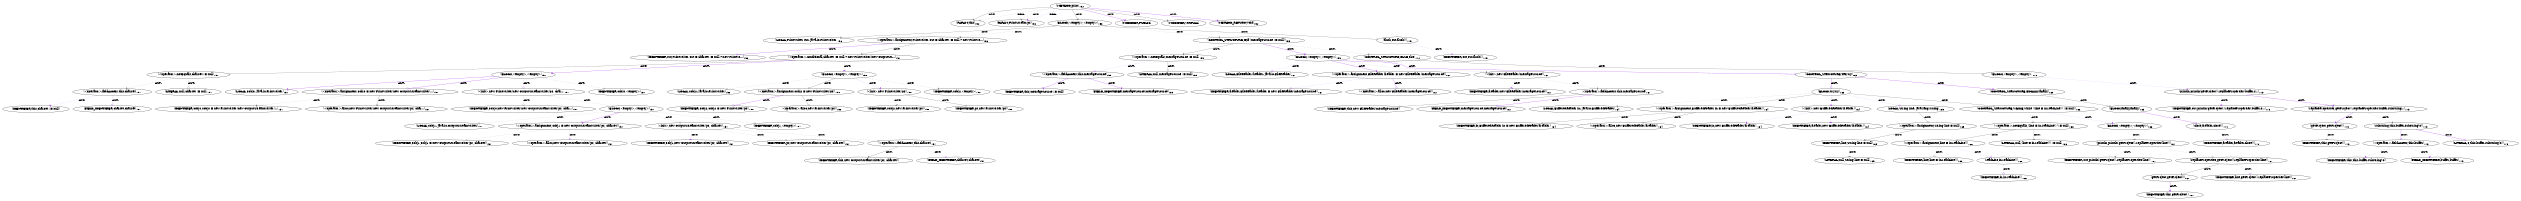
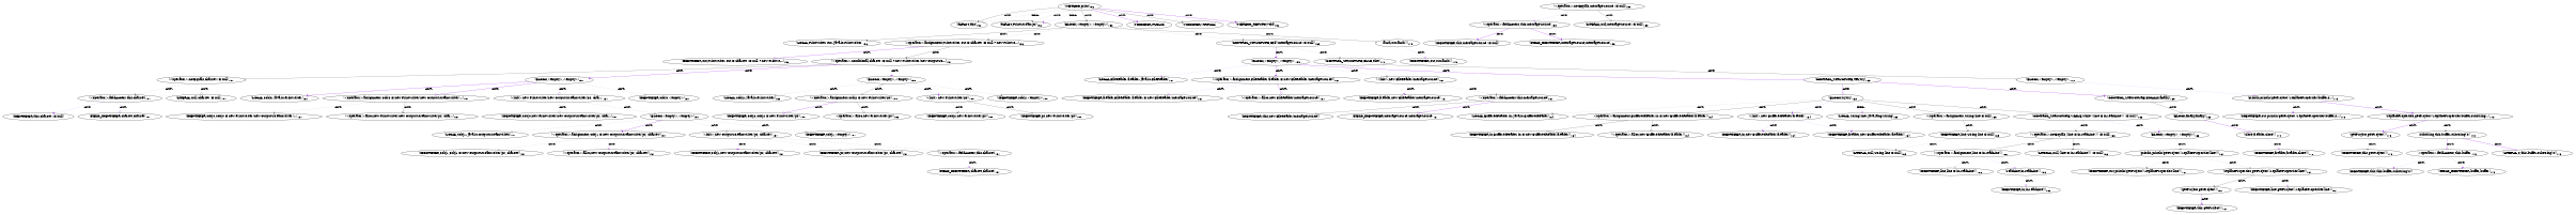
  digraph {
    edge [arrowhead=tee color=gray40 style=dotted]
    n1 [label=<(METHOD,print)<SUB>152</SUB>>]
    n2 [label=<(PARAM,this)<SUB>152</SUB>>]
    n3 [label=<(PARAM,PrintStream ps)<SUB>152</SUB>>]
    n4 [label=<(BLOCK,&lt;empty&gt;,&lt;empty&gt;)<SUB>153</SUB>>]
    n5 [label=<(MODIFIER,PUBLIC)>]
    n6 [label=<(MODIFIER,VIRTUAL)>]
    n7 [label=<(METHOD_RETURN,void)<SUB>152</SUB>>]
    n8 [label=<(LOCAL,PrintWriter out: java.io.PrintWriter)<SUB>156</SUB>>]
    n9 [label=<(&lt;operator&gt;.assignment,PrintWriter out = charset != null ? new PrintWr...)<SUB>156</SUB>>]
    n10 [label=<(CONTROL_STRUCTURE,IF,if (messageSource != null))<SUB>159</SUB>>]
    n11 [label=<(flush,out.flush())<SUB>175</SUB>>]
    n12 [label=<(IDENTIFIER,out,PrintWriter out = charset != null ? new PrintWr...)<SUB>156</SUB>>]
    n13 [label=<(&lt;operator&gt;.conditional,charset != null ? new PrintWriter(new OutputStr...)<SUB>157</SUB>>]
    n14 [label=<(&lt;operator&gt;.notEquals,messageSource != null)<SUB>159</SUB>>]
    n15 [label=<(BLOCK,&lt;empty&gt;,&lt;empty&gt;)<SUB>159</SUB>>]
    n16 [label=<(CONTROL_STRUCTURE,ELSE,else)<SUB>172</SUB>>]
    n17 [label=<(IDENTIFIER,out,out.flush())<SUB>175</SUB>>]
    n18 [label=<(&lt;operator&gt;.notEquals,charset != null)<SUB>157</SUB>>]
    n19 [label=<(BLOCK,&lt;empty&gt;,&lt;empty&gt;)<SUB>157</SUB>>]
    n20 [label=<(BLOCK,&lt;empty&gt;,&lt;empty&gt;)<SUB>158</SUB>>]
    n21 [label=<(&lt;operator&gt;.fieldAccess,this.charset)<SUB>157</SUB>>]
    n22 [label=<(LITERAL,null,charset != null)<SUB>157</SUB>>]
    n23 [label=<(LOCAL,$obj0: java.io.PrintWriter)<SUB>157</SUB>>]
    n24 [label=<(&lt;operator&gt;.assignment,$obj0 = new PrintWriter(new OutputStreamWriter(...)<SUB>157</SUB>>]
-   n25 [label=<(&lt;init&gt;,new PrintWriter(new OutputStreamWriter(ps, char...)<SUB>757</SUB>>]
+   n25 [label=<(&lt;init&gt;,new PrintWriter(new OutputStreamWriter(ps, char...)<SUB>157</SUB>>]
    n26 [label=<(IDENTIFIER,$obj0,&lt;empty&gt;)<SUB>157</SUB>>]
    n27 [label=<(LOCAL,$obj2: java.io.PrintWriter)<SUB>158</SUB>>]
    n28 [label=<(&lt;operator&gt;.assignment,$obj2 = new PrintWriter(ps))<SUB>158</SUB>>]
    n29 [label=<(&lt;init&gt;,new PrintWriter(ps))<SUB>158</SUB>>]
    n30 [label=<(IDENTIFIER,$obj2,&lt;empty&gt;)<SUB>158</SUB>>]
    n31 [label=<(IDENTIFIER,this,charset != null)>]
    n32 [label=<(FIELD_IDENTIFIER,charset,charset)<SUB>157</SUB>>]
    n33 [label=<(IDENTIFIER,$obj0,$obj0 = new PrintWriter(new OutputStreamWriter(...)<SUB>157</SUB>>]
    n34 [label=<(&lt;operator&gt;.alloc,new PrintWriter(new OutputStreamWriter(ps, char...)<SUB>157</SUB>>]
    n35 [label=<(IDENTIFIER,$obj0,new PrintWriter(new OutputStreamWriter(ps, char...)<SUB>157</SUB>>]
    n36 [label=<(BLOCK,&lt;empty&gt;,&lt;empty&gt;)<SUB>157</SUB>>]
    n37 [label=<(LOCAL,$obj1: java.io.OutputStreamWriter)<SUB>157</SUB>>]
    n38 [label=<(&lt;operator&gt;.assignment,$obj1 = new OutputStreamWriter(ps, charset))<SUB>157</SUB>>]
    n39 [label=<(&lt;init&gt;,new OutputStreamWriter(ps, charset))<SUB>157</SUB>>]
    n40 [label=<(IDENTIFIER,$obj1,&lt;empty&gt;)<SUB>157</SUB>>]
    n41 [label=<(IDENTIFIER,$obj1,$obj1 = new OutputStreamWriter(ps, charset))<SUB>157</SUB>>]
    n42 [label=<(&lt;operator&gt;.alloc,new OutputStreamWriter(ps, charset))<SUB>157</SUB>>]
    n43 [label=<(IDENTIFIER,$obj1,new OutputStreamWriter(ps, charset))<SUB>157</SUB>>]
    n44 [label=<(IDENTIFIER,ps,new OutputStreamWriter(ps, charset))<SUB>157</SUB>>]
    n45 [label=<(&lt;operator&gt;.fieldAccess,this.charset)<SUB>157</SUB>>]
-   n46 [label=<(IDENTIFIER,this,new OutputStreamWriter(ps, charset))>]
    n47 [label=<(FIELD_IDENTIFIER,charset,charset)<SUB>157</SUB>>]
    n48 [label=<(IDENTIFIER,$obj2,$obj2 = new PrintWriter(ps))<SUB>158</SUB>>]
    n49 [label=<(&lt;operator&gt;.alloc,new PrintWriter(ps))<SUB>158</SUB>>]
    n50 [label=<(IDENTIFIER,$obj2,new PrintWriter(ps))<SUB>158</SUB>>]
    n51 [label=<(IDENTIFIER,ps,new PrintWriter(ps))<SUB>158</SUB>>]
    n52 [label=<(&lt;operator&gt;.fieldAccess,this.messageSource)<SUB>159</SUB>>]
    n53 [label=<(LITERAL,null,messageSource != null)<SUB>159</SUB>>]
    n54 [label=<(LOCAL,FileReader freader: java.io.FileReader)<SUB>161</SUB>>]
    n55 [label=<(&lt;operator&gt;.assignment,FileReader freader = new FileReader(messageSource))<SUB>161</SUB>>]
    n56 [label=<(&lt;init&gt;,new FileReader(messageSource))<SUB>161</SUB>>]
    n57 [label=<(CONTROL_STRUCTURE,TRY,try)<SUB>163</SUB>>]
    n58 [label=<(BLOCK,&lt;empty&gt;,&lt;empty&gt;)<SUB>172</SUB>>]
    n59 [label=<(IDENTIFIER,this,messageSource != null)>]
    n60 [label=<(FIELD_IDENTIFIER,messageSource,messageSource)<SUB>159</SUB>>]
    n61 [label=<(IDENTIFIER,freader,FileReader freader = new FileReader(messageSource))<SUB>161</SUB>>]
    n62 [label=<(&lt;operator&gt;.alloc,new FileReader(messageSource))<SUB>161</SUB>>]
    n63 [label=<(IDENTIFIER,freader,new FileReader(messageSource))<SUB>161</SUB>>]
    n64 [label=<(&lt;operator&gt;.fieldAccess,this.messageSource)<SUB>161</SUB>>]
    n65 [label=<(BLOCK,try,try)<SUB>163</SUB>>]
    n66 [label=<(CONTROL_STRUCTURE,FINALLY,finally)<SUB>169</SUB>>]
    n67 [label=<(IDENTIFIER,this,new FileReader(messageSource))>]
    n68 [label=<(FIELD_IDENTIFIER,messageSource,messageSource)<SUB>161</SUB>>]
    n69 [label=<(LOCAL,BufferedReader in: java.io.BufferedReader)<SUB>164</SUB>>]
    n70 [label=<(&lt;operator&gt;.assignment,BufferedReader in = new BufferedReader(freader))<SUB>164</SUB>>]
    n71 [label=<(&lt;init&gt;,new BufferedReader(freader))<SUB>164</SUB>>]
    n72 [label=<(LOCAL,String line: java.lang.String)<SUB>165</SUB>>]
    n73 [label=<(&lt;operator&gt;.assignment,String line = null)<SUB>165</SUB>>]
    n74 [label=<(CONTROL_STRUCTURE,WHILE,while ((line = in.readLine()) != null))<SUB>166</SUB>>]
    n75 [label=<(BLOCK,finally,finally)<SUB>163</SUB>>]
    n76 [label=<(IDENTIFIER,in,BufferedReader in = new BufferedReader(freader))<SUB>164</SUB>>]
    n77 [label=<(&lt;operator&gt;.alloc,new BufferedReader(freader))<SUB>164</SUB>>]
    n78 [label=<(IDENTIFIER,in,new BufferedReader(freader))<SUB>164</SUB>>]
    n79 [label=<(IDENTIFIER,freader,new BufferedReader(freader))<SUB>164</SUB>>]
    n80 [label=<(IDENTIFIER,line,String line = null)<SUB>165</SUB>>]
    n81 [label=<(&lt;operator&gt;.notEquals,(line = in.readLine()) != null)<SUB>166</SUB>>]
    n82 [label=<(BLOCK,&lt;empty&gt;,&lt;empty&gt;)<SUB>166</SUB>>]
    n83 [label=<(LITERAL,null,String line = null)<SUB>165</SUB>>]
    n84 [label=<(&lt;operator&gt;.assignment,line = in.readLine())<SUB>166</SUB>>]
    n85 [label=<(LITERAL,null,(line = in.readLine()) != null)<SUB>166</SUB>>]
    n86 [label=<(println,println(getProject().replaceProperties(line)))<SUB>167</SUB>>]
    n87 [label=<(IDENTIFIER,line,line = in.readLine())<SUB>166</SUB>>]
    n88 [label=<(readLine,in.readLine())<SUB>166</SUB>>]
    n89 [label=<(IDENTIFIER,in,in.readLine())<SUB>166</SUB>>]
    n90 [label=<(IDENTIFIER,out,println(getProject().replaceProperties(line)))<SUB>167</SUB>>]
    n91 [label=<(replaceProperties,getProject().replaceProperties(line))<SUB>167</SUB>>]
    n92 [label=<(getProject,getProject())<SUB>167</SUB>>]
    n93 [label=<(IDENTIFIER,line,getProject().replaceProperties(line))<SUB>167</SUB>>]
    n94 [label=<(IDENTIFIER,this,getProject())<SUB>167</SUB>>]
    n95 [label=<(close,freader.close())<SUB>170</SUB>>]
    n96 [label=<(IDENTIFIER,freader,freader.close())<SUB>170</SUB>>]
    n97 [label=<(println,println(getProject().replaceProperties(buffer.s...)<SUB>173</SUB>>]
    n98 [label=<(IDENTIFIER,out,println(getProject().replaceProperties(buffer.s...)<SUB>173</SUB>>]
    n99 [label=<(replaceProperties,getProject().replaceProperties(buffer.substring...)<SUB>173</SUB>>]
    n100 [label=<(getProject,getProject())<SUB>173</SUB>>]
    n101 [label=<(substring,this.buffer.substring(0))<SUB>173</SUB>>]
    n102 [label=<(IDENTIFIER,this,getProject())<SUB>173</SUB>>]
    n103 [label=<(&lt;operator&gt;.fieldAccess,this.buffer)<SUB>173</SUB>>]
    n104 [label=<(LITERAL,0,this.buffer.substring(0))<SUB>173</SUB>>]
    n105 [label=<(IDENTIFIER,this,this.buffer.substring(0))>]
    n106 [label=<(FIELD_IDENTIFIER,buffer,buffer)<SUB>173</SUB>>]
    n1 -> n2 [label="AST: " style=solid]
    n1 -> n2 [arrowhead=odot label="DDG: "]
    n1 -> n3 [label="AST: "]
    n1 -> n3 [color=purple label="DDG: "]
    n1 -> n4 [label="AST: " style=solid]
    n1 -> n5 [color=purple label="AST: " style=solid]
    n1 -> n6 [label="AST: " style=solid]
    n1 -> n7 [color=purple label="AST: " style=solid]
    n4 -> n8 [label="AST: " style=solid]
    n4 -> n9 [label="AST: "]
    n4 -> n10 [label="AST: "]
    n4 -> n11 [arrowhead=odot label="AST: " style=solid]
    n9 -> n12 [arrowhead=odot color=purple label="AST: " style=solid]
    n9 -> n13 [label="AST: " style=solid]
-   n10 -> n14 [label="AST: " style=solid]
    n10 -> n15 [color=purple label="AST: " style=solid]
    n10 -> n16 [label="AST: "]
    n11 -> n17 [arrowhead=odot color=purple label="AST: "]
    n13 -> n18 [arrowhead=odot label="AST: " style=solid]
    n13 -> n19 [color=purple label="AST: " style=solid]
    n13 -> n20 [color=purple label="AST: "]
    n14 -> n52 [arrowhead=odot color=purple label="AST: "]
    n14 -> n53 [arrowhead=odot label="AST: " style=solid]
    n15 -> n54 [arrowhead=odot color=purple label="AST: "]
    n15 -> n55 [color=purple label="AST: " style=solid]
    n15 -> n56 [label="AST: "]
    n15 -> n57 [arrowhead=odot color=purple label="AST: " style=solid]
    n16 -> n58 [arrowhead=odot label="AST: " style=solid]
    n18 -> n21 [label="AST: "]
    n18 -> n22 [arrowhead=odot label="AST: "]
    n19 -> n23 [color=purple label="AST: " style=solid]
    n19 -> n24 [arrowhead=odot color=purple label="AST: " style=solid]
    n19 -> n25 [arrowhead=odot color=purple label="AST: "]
    n19 -> n26 [arrowhead=odot label="AST: "]
    n20 -> n27 [arrowhead=odot label="AST: "]
    n20 -> n28 [arrowhead=odot label="AST: " style=solid]
    n20 -> n29 [color=purple label="AST: "]
    n20 -> n30 [label="AST: "]
    n21 -> n31 [color=purple label="AST: "]
    n21 -> n32 [arrowhead=odot color=purple label="AST: "]
    n24 -> n33 [label="AST: "]
    n24 -> n34 [label="AST: " style=solid]
    n25 -> n35 [arrowhead=odot label="AST: "]
    n25 -> n36 [arrowhead=odot label="AST: "]
    n28 -> n48 [arrowhead=odot color=purple label="AST: " style=solid]
    n28 -> n49 [arrowhead=odot label="AST: " style=solid]
    n29 -> n50 [label="AST: "]
    n29 -> n51 [arrowhead=odot label="AST: " style=solid]
    n36 -> n37 [arrowhead=odot label="AST: "]
    n36 -> n38 [color=purple label="AST: " style=solid]
    n36 -> n39 [arrowhead=odot label="AST: "]
    n36 -> n40 [arrowhead=odot label="AST: "]
    n38 -> n41 [arrowhead=odot label="AST: "]
    n38 -> n42 [arrowhead=odot color=purple label="AST: "]
    n39 -> n43 [color=purple label="AST: "]
    n39 -> n44 [arrowhead=odot label="AST: "]
    n39 -> n45 [arrowhead=odot label="AST: "]
-   n45 -> n46 [label="AST: " style=solid]
    n45 -> n47 [arrowhead=odot color=purple label="AST: "]
    n52 -> n59 [color=purple label="AST: " style=solid]
    n52 -> n60 [color=purple label="AST: " style=solid]
    n55 -> n61 [arrowhead=odot color=purple label="AST: "]
    n55 -> n62 [arrowhead=odot color=purple label="AST: " style=solid]
    n56 -> n63 [color=purple label="AST: "]
    n56 -> n64 [label="AST: "]
    n57 -> n65 [arrowhead=odot color=purple label="AST: " style=solid]
    n57 -> n66 [color=purple label="AST: " style=solid]
    n58 -> n97 [arrowhead=odot color=purple label="AST: "]
    n64 -> n67 [arrowhead=odot label="AST: " style=solid]
    n64 -> n68 [arrowhead=odot color=purple label="AST: " style=solid]
    n65 -> n69 [label="AST: "]
    n65 -> n70 [arrowhead=odot label="AST: " style=solid]
    n65 -> n71 [color=purple label="AST: "]
-   n65 -> n72 [arrowhead=odot color=purple label="AST: "]
-   n72 -> n73 [arrowhead=odot label="AST: " style=solid]
+   n65 -> n72 [arrowhead=odot color=purple label="DDG: "]
+   n65 -> n73 [arrowhead=odot label="AST: " style=solid]
    n65 -> n74 [arrowhead=odot label="AST: " style=solid]
    n66 -> n75 [arrowhead=odot label="AST: " style=solid]
    n70 -> n76 [arrowhead=odot label="AST: " style=solid]
    n70 -> n77 [arrowhead=odot label="AST: " style=solid]
    n71 -> n78 [color=purple label="AST: "]
    n71 -> n79 [color=purple label="AST: "]
    n73 -> n80 [label="AST: " style=solid]
    n74 -> n81 [label="AST: "]
    n74 -> n82 [color=purple label="AST: "]
    n75 -> n95 [arrowhead=odot color=purple label="AST: " style=solid]
    n80 -> n83 [label="AST: "]
    n81 -> n84 [arrowhead=odot label="AST: " style=solid]
    n81 -> n85 [label="AST: " style=solid]
    n82 -> n86 [label="AST: "]
    n84 -> n87 [arrowhead=odot label="AST: "]
    n84 -> n88 [arrowhead=odot color=purple label="AST: "]
    n86 -> n90 [label="AST: "]
    n86 -> n91 [arrowhead=odot label="AST: "]
    n88 -> n89 [arrowhead=odot color=purple label="AST: "]
    n91 -> n92 [label="AST: " style=solid]
    n91 -> n93 [arrowhead=odot color=purple label="AST: "]
    n92 -> n94 [color=purple label="AST: " style=solid]
    n95 -> n96 [arrowhead=odot color=purple label="AST: "]
    n97 -> n98 [color=purple label="AST: "]
    n97 -> n99 [color=purple label="AST: " style=solid]
    n99 -> n100 [color=purple label="AST: " style=solid]
    n99 -> n101 [label="AST: "]
    n100 -> n102 [label="AST: "]
    n101 -> n103 [arrowhead=odot color=purple label="AST: " style=solid]
    n101 -> n104 [arrowhead=odot color=purple label="AST: " style=solid]
    n103 -> n105 [color=purple label="AST: "]
    n103 -> n106 [color=purple label="AST: "]
  }
